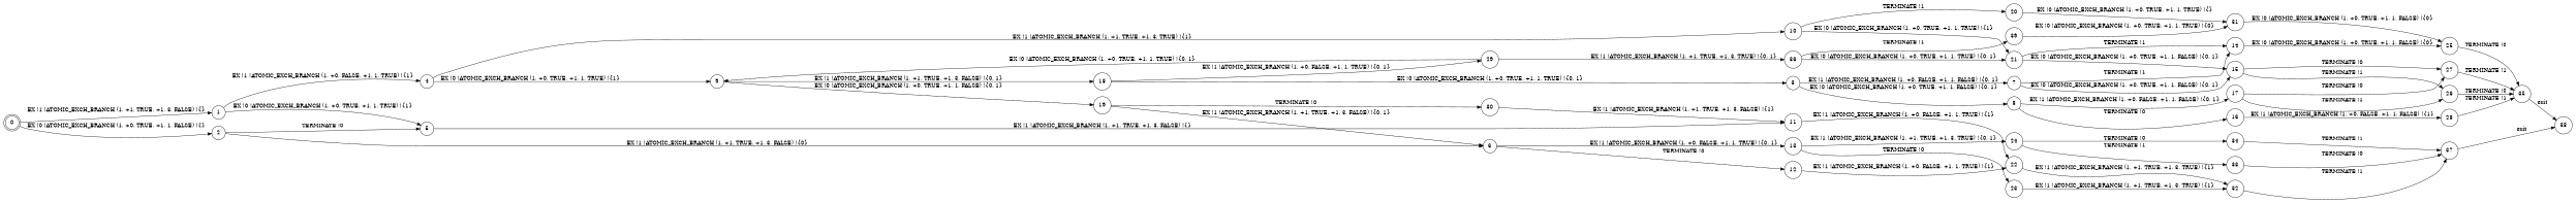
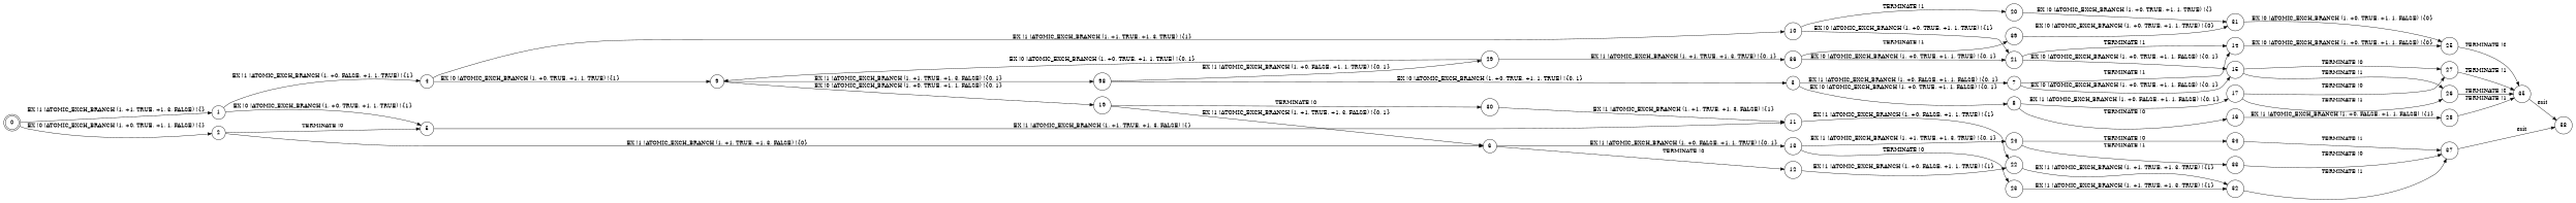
  digraph {
    rankdir=LR
    node [shape=circle]
    0 [peripheries=2]
    1
    2
    4
    5
    6
    3
    7
    8
    9
    10
    11
    12
    13
    14
    15
    16
    17
-   18
+   18 [label=98]
    19
    20
    21
    22
    23
    24
    25
    26
    27
    28
    29
    30
    31
    32
    33
    34
    35
    36
    37
    38
    39
    0 -> 1 [label="EX !1 !ATOMIC_EXCH_BRANCH (1, +1, TRUE, +1, 3, FALSE) !{}"]
    0 -> 2 [label="EX !0 !ATOMIC_EXCH_BRANCH (1, +0, TRUE, +1, 1, FALSE) !{}"]
    1 -> 4 [label="EX !1 !ATOMIC_EXCH_BRANCH (1, +0, FALSE, +1, 1, TRUE) !{1}"]
    1 -> 5 [label="EX !0 !ATOMIC_EXCH_BRANCH (1, +0, TRUE, +1, 1, TRUE) !{1}"]
    2 -> 5 [label="TERMINATE !0"]
    2 -> 6 [label="EX !1 !ATOMIC_EXCH_BRANCH (1, +1, TRUE, +1, 3, FALSE) !{0}"]
    4 -> 9 [label="EX !0 !ATOMIC_EXCH_BRANCH (1, +0, TRUE, +1, 1, TRUE) !{1}"]
    4 -> 10 [label="EX !1 !ATOMIC_EXCH_BRANCH (1, +1, TRUE, +1, 3, TRUE) !{1}"]
    5 -> 11 [label="EX !1 !ATOMIC_EXCH_BRANCH (1, +1, TRUE, +1, 3, FALSE) !{}"]
    6 -> 12 [label="TERMINATE !0"]
    6 -> 13 [label="EX !1 !ATOMIC_EXCH_BRANCH (1, +0, FALSE, +1, 1, TRUE) !{0, 1}"]
    3 -> 7 [label="EX !1 !ATOMIC_EXCH_BRANCH (1, +0, FALSE, +1, 1, FALSE) !{0, 1}"]
    3 -> 8 [label="EX !0 !ATOMIC_EXCH_BRANCH (1, +0, TRUE, +1, 1, FALSE) !{0, 1}"]
    7 -> 14 [label="TERMINATE !1"]
    7 -> 15 [label="EX !0 !ATOMIC_EXCH_BRANCH (1, +0, TRUE, +1, 1, FALSE) !{0, 1}"]
    8 -> 16 [label="TERMINATE !0"]
    8 -> 17 [label="EX !1 !ATOMIC_EXCH_BRANCH (1, +0, FALSE, +1, 1, FALSE) !{0, 1}"]
    9 -> 18 [label="EX !1 !ATOMIC_EXCH_BRANCH (1, +1, TRUE, +1, 3, FALSE) !{0, 1}"]
    9 -> 19 [label="EX !0 !ATOMIC_EXCH_BRANCH (1, +0, TRUE, +1, 1, FALSE) !{0, 1}"]
    10 -> 20 [label="TERMINATE !1"]
    10 -> 21 [label="EX !0 !ATOMIC_EXCH_BRANCH (1, +0, TRUE, +1, 1, TRUE) !{1}"]
    11 -> 22 [label="EX !1 !ATOMIC_EXCH_BRANCH (1, +0, FALSE, +1, 1, TRUE) !{1}"]
    12 -> 22 [label="EX !1 !ATOMIC_EXCH_BRANCH (1, +0, FALSE, +1, 1, TRUE) !{1}"]
    13 -> 23 [label="TERMINATE !0"]
    13 -> 24 [label="EX !1 !ATOMIC_EXCH_BRANCH (1, +1, TRUE, +1, 3, TRUE) !{0, 1}"]
    14 -> 25 [label="EX !0 !ATOMIC_EXCH_BRANCH (1, +0, TRUE, +1, 1, FALSE) !{0}"]
    15 -> 26 [label="TERMINATE !1"]
    15 -> 27 [label="TERMINATE !0"]
    16 -> 28 [label="EX !1 !ATOMIC_EXCH_BRANCH (1, +0, FALSE, +1, 1, FALSE) !{1}"]
    17 -> 26 [label="TERMINATE !1"]
    17 -> 27 [label="TERMINATE !0"]
    18 -> 3 [label="EX !0 !ATOMIC_EXCH_BRANCH (1, +0, TRUE, +1, 1, TRUE) !{0, 1}"]
    18 -> 29 [label="EX !1 !ATOMIC_EXCH_BRANCH (1, +0, FALSE, +1, 1, TRUE) !{0, 1}"]
    19 -> 6 [label="EX !1 !ATOMIC_EXCH_BRANCH (1, +1, TRUE, +1, 3, FALSE) !{0, 1}"]
    19 -> 30 [label="TERMINATE !0"]
    20 -> 31 [label="EX !0 !ATOMIC_EXCH_BRANCH (1, +0, TRUE, +1, 1, TRUE) !{}"]
    21 -> 14 [label="TERMINATE !1"]
    21 -> 15 [label="EX !0 !ATOMIC_EXCH_BRANCH (1, +0, TRUE, +1, 1, FALSE) !{0, 1}"]
    22 -> 32 [label="EX !1 !ATOMIC_EXCH_BRANCH (1, +1, TRUE, +1, 3, TRUE) !{1}"]
    23 -> 32 [label="EX !1 !ATOMIC_EXCH_BRANCH (1, +1, TRUE, +1, 3, TRUE) !{1}"]
    24 -> 33 [label="TERMINATE !1"]
    24 -> 34 [label="TERMINATE !0"]
    25 -> 35 [label="TERMINATE !0"]
    26 -> 35 [label="TERMINATE !0"]
    27 -> 35 [label="TERMINATE !1"]
    28 -> 35 [label="TERMINATE !1"]
    29 -> 9 [label="EX !0 !ATOMIC_EXCH_BRANCH (1, +0, TRUE, +1, 1, TRUE) !{0, 1}"]
    29 -> 36 [label="EX !1 !ATOMIC_EXCH_BRANCH (1, +1, TRUE, +1, 3, TRUE) !{0, 1}"]
    30 -> 11 [label="EX !1 !ATOMIC_EXCH_BRANCH (1, +1, TRUE, +1, 3, FALSE) !{1}"]
    31 -> 25 [label="EX !0 !ATOMIC_EXCH_BRANCH (1, +0, TRUE, +1, 1, FALSE) !{0}"]
    32 -> 37 [label="TERMINATE !1"]
    33 -> 37 [label="TERMINATE !0"]
    34 -> 37 [label="TERMINATE !1"]
    35 -> 38 [label=exit]
    36 -> 21 [label="EX !0 !ATOMIC_EXCH_BRANCH (1, +0, TRUE, +1, 1, TRUE) !{0, 1}"]
    36 -> 39 [label="TERMINATE !1"]
    37 -> 38 [label=exit]
    39 -> 31 [label="EX !0 !ATOMIC_EXCH_BRANCH (1, +0, TRUE, +1, 1, TRUE) !{0}"]
  }
